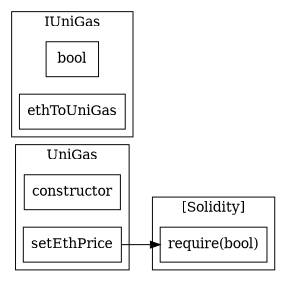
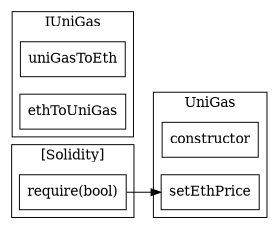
  strict digraph {
    rankdir=LR
    node [shape=box]
    n1 [label=constructor]
    n2 [label=setEthPrice]
-   n3 [label=bool]
+   n3 [label=uniGasToEth]
    n4 [label=ethToUniGas]
    "require(bool)"
    subgraph cluster_1 {
      label=UniGas
      n1
      n2
    }
    subgraph cluster_2 {
      label=IUniGas
      n3
      n4
    }
    subgraph cluster_3 {
      label="[Solidity]"
      "require(bool)"
    }
-   n2 -> "require(bool)"
+   "require(bool)" -> n2
  }
